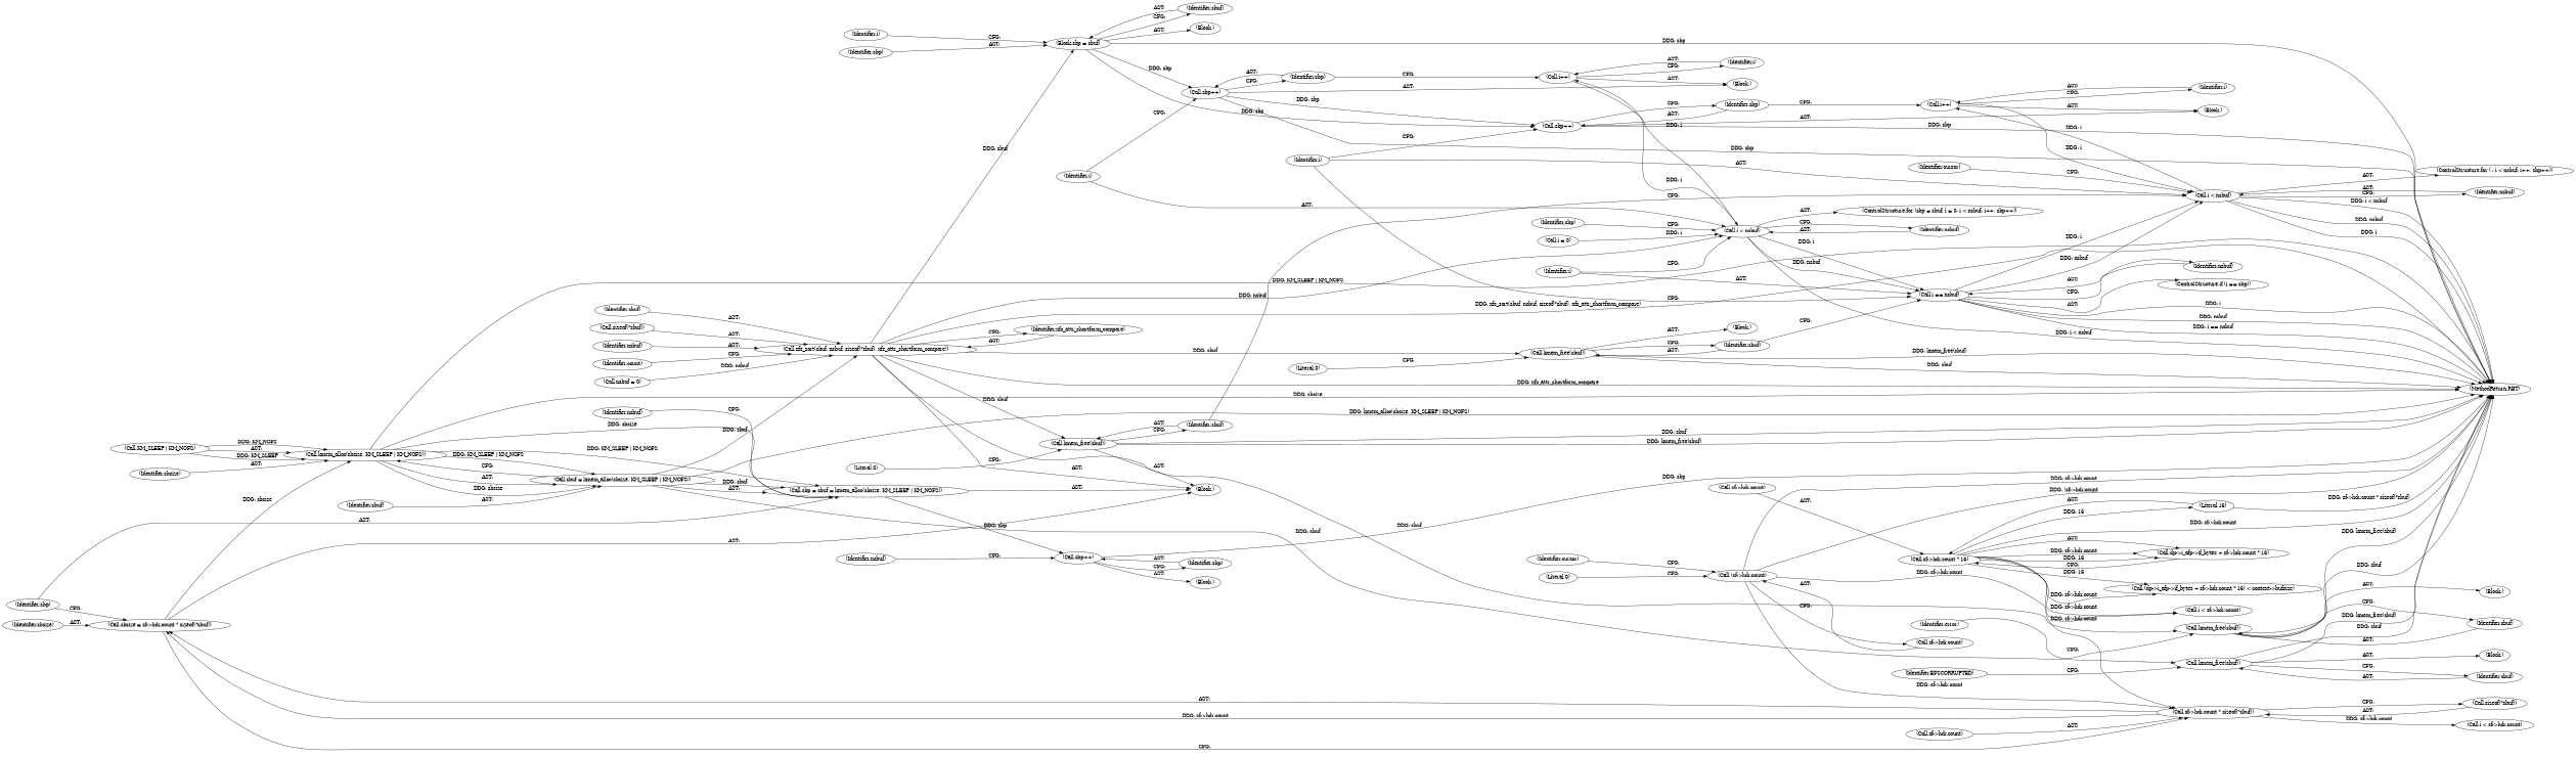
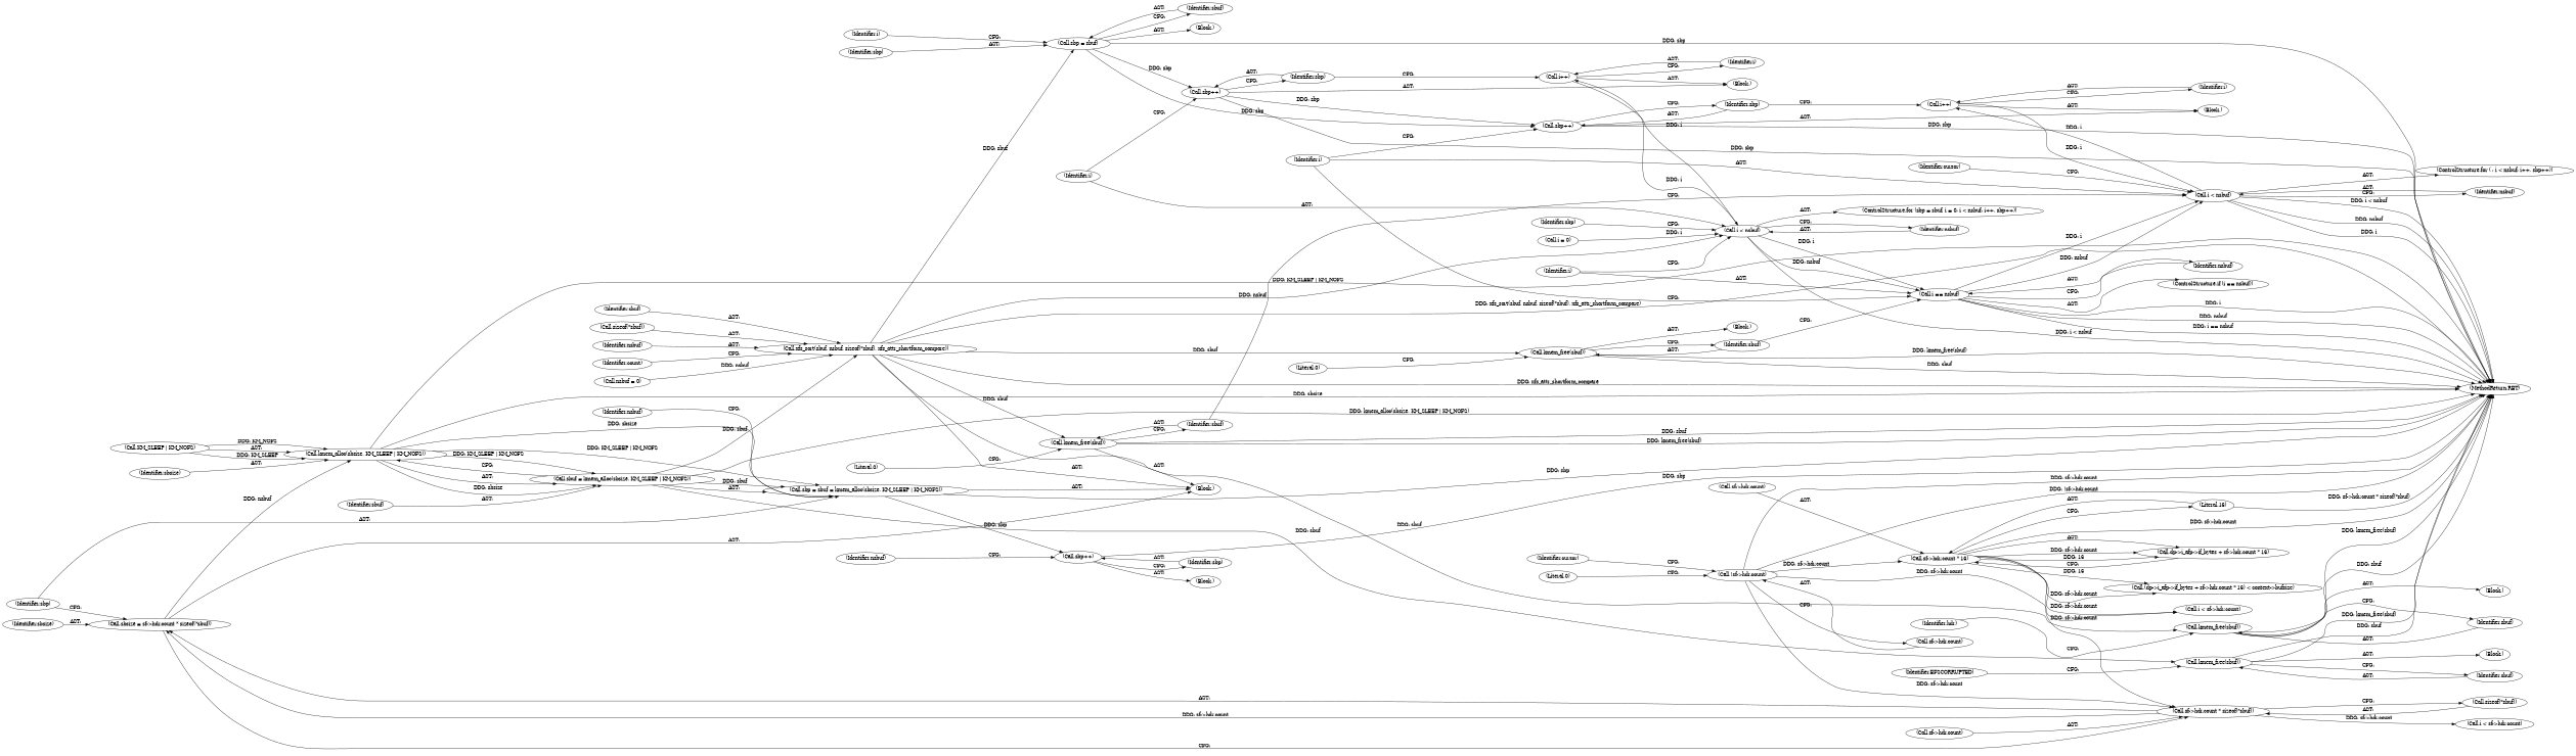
  digraph {
    rankdir=LR
    n1 [label="(Call,sbsize = sf->hdr.count * sizeof(*sbuf))"]
    n2 [label="(Call,sf->hdr.count * sizeof(*sbuf))"]
    n3 [label="(Call,kmem_alloc(sbsize, KM_SLEEP | KM_NOFS))"]
    n4 [label="(Block,)"]
    n5 [label="(Call,i < sf->hdr.count)"]
    n6 [label="(Call,sizeof(*sbuf))"]
    n7 [label="(MethodReturn,RET)"]
    n8 [label="(Call,sbp = sbuf = kmem_alloc(sbsize, KM_SLEEP | KM_NOFS))"]
    n9 [label="(Call,sbuf = kmem_alloc(sbsize, KM_SLEEP | KM_NOFS))"]
    n10 [label="(Call,!sf->hdr.count)"]
    n11 [label="(Call,sf->hdr.count * 16)"]
    n12 [label="(Call,sf->hdr.count)"]
    n13 [label="(Call,i < sf->hdr.count)"]
    n14 [label="(Call,dp->i_afp->if_bytes + sf->hdr.count * 16)"]
    n15 [label="(Literal,16)"]
    n16 [label="(Call,(dp->i_afp->if_bytes + sf->hdr.count * 16) < context->bufsize)"]
    n17 [label="(Call,sbp++)"]
    n18 [label="(Call,kmem_free(sbuf))"]
    n19 [label="(Call,xfs_sort(sbuf, nsbuf, sizeof(*sbuf), xfs_attr_shortform_compare))"]
    n20 [label="(Call,KM_SLEEP | KM_NOFS)"]
    n21 [label="(Identifier,sbp)"]
    n22 [label="(Block,)"]
    n23 [label="(Block,)"]
    n24 [label="(Identifier,sbuf)"]
-   n25 [label="(Block,sbp = sbuf)"]
+   n25 [label="(Call,sbp = sbuf)"]
    n26 [label="(Call,i < nsbuf)"]
    n27 [label="(Call,kmem_free(sbuf))"]
    n28 [label="(Call,kmem_free(sbuf))"]
    n29 [label="(Call,kmem_free(sbuf))"]
-   n30 [label="(Identifier,xfs_attr_shortform_compare)"]
    n31 [label="(Call,sbp++)"]
    n32 [label="(Call,sbp++)"]
    n33 [label="(Identifier,sbuf)"]
    n34 [label="(Block,)"]
    n35 [label="(Call,i++)"]
    n36 [label="(Call,i == nsbuf)"]
    n37 [label="(Identifier,nsbuf)"]
    n38 [label="(ControlStructure,for (sbp = sbuf, i = 0; i < nsbuf; i++, sbp++))"]
    n39 [label="(Identifier,sbuf)"]
    n40 [label="(Block,)"]
    n41 [label="(Identifier,sbuf)"]
    n42 [label="(Block,)"]
    n43 [label="(Identifier,sbuf)"]
    n44 [label="(Identifier,sbp)"]
    n45 [label="(Block,)"]
    n46 [label="(Identifier,sbp)"]
    n47 [label="(Block,)"]
    n48 [label="(Call,i++)"]
    n49 [label="(Identifier,i)"]
    n50 [label="(Call,i < nsbuf)"]
    n51 [label="(Identifier,nsbuf)"]
-   n52 [label="(ControlStructure,if (i == sbp))"]
+   n52 [label="(ControlStructure,if (i == nsbuf))"]
    n53 [label="(ControlStructure,for ( ; i < nsbuf; i++, sbp++))"]
    n54 [label="(Identifier,nsbuf)"]
    n55 [label="(Identifier,i)"]
    n56 [label="(Identifier,nsbuf)"]
    n57 [label="(Identifier,sbuf)"]
    n58 [label="(Identifier,cursor)"]
    n59 [label="(Call,i = 0)"]
    n60 [label="(Identifier,sbp)"]
    n61 [label="(Literal,0)"]
-   n62 [label="(Identifier,error)"]
+   n62 [label="(Identifier,hdr)"]
    n63 [label="(Identifier,sbuf)"]
    n64 [label="(Call,sizeof(*sbuf))"]
    n65 [label="(Call,sf->hdr.count)"]
    n66 [label="(Identifier,i)"]
    n67 [label="(Call,sf->hdr.count)"]
    n68 [label="(Identifier,nsbuf)"]
    n69 [label="(Identifier,i)"]
    n70 [label="(Identifier,nsbuf)"]
    n71 [label="(Identifier,cursor)"]
    n72 [label="(Identifier,count)"]
    n73 [label="(Identifier,i)"]
    n74 [label="(Identifier,EFSCORRUPTED)"]
    n75 [label="(Call,nsbuf = 0)"]
    n76 [label="(Identifier,sbp)"]
    n77 [label="(Identifier,i)"]
    n78 [label="(Literal,0)"]
    n79 [label="(Identifier,sbsize)"]
    n80 [label="(Identifier,sbp)"]
    n81 [label="(Identifier,sbsize)"]
    n82 [label="(Literal,0)"]
    n1 -> n2 [label="CFG: "]
-   n1 -> n3 [label="DDG: sbsize"]
+   n1 -> n3 [label="DDG: nsbuf"]
    n1 -> n4 [label="AST: "]
    n2 -> n1 [label="AST: "]
    n2 -> n1 [label="DDG: sf->hdr.count"]
    n2 -> n5 [label="DDG: sf->hdr.count"]
    n2 -> n6 [label="CFG: "]
    n3 -> n7 [label="DDG: KM_SLEEP | KM_NOFS"]
    n3 -> n7 [label="DDG: sbsize"]
    n3 -> n8 [label="DDG: sbsize"]
    n3 -> n8 [label="DDG: KM_SLEEP | KM_NOFS"]
    n3 -> n9 [label="AST: "]
    n3 -> n9 [label="DDG: sbsize"]
    n3 -> n9 [label="DDG: KM_SLEEP | KM_NOFS"]
    n6 -> n2 [label="AST: "]
    n8 -> n4 [label="AST: "]
+   n8 -> n7 [label="DDG: sbp"]
    n8 -> n17 [label="DDG: sbp"]
    n9 -> n3 [label="CFG: "]
    n9 -> n7 [label="DDG: kmem_alloc(sbsize, KM_SLEEP | KM_NOFS)"]
    n9 -> n8 [label="AST: "]
    n9 -> n8 [label="DDG: sbuf"]
    n9 -> n18 [label="DDG: sbuf"]
    n9 -> n19 [label="DDG: sbuf"]
    n10 -> n2 [label="DDG: sf->hdr.count"]
    n10 -> n7 [label="DDG: sf->hdr.count"]
    n10 -> n7 [label="DDG: !sf->hdr.count"]
+   n10 -> n11 [label="DDG: sf->hdr.count"]
    n10 -> n12 [label="CFG: "]
    n10 -> n13 [label="DDG: sf->hdr.count"]
    n11 -> n2 [label="DDG: sf->hdr.count"]
    n11 -> n7 [label="DDG: sf->hdr.count"]
    n11 -> n13 [label="DDG: sf->hdr.count"]
    n11 -> n14 [label="AST: "]
    n11 -> n14 [label="DDG: sf->hdr.count"]
    n11 -> n14 [label="DDG: 16"]
-   n11 -> n15 [label="DDG: 16"]
+   n11 -> n15 [label="CFG: "]
    n11 -> n16 [label="DDG: sf->hdr.count"]
    n11 -> n16 [label="DDG: 16"]
    n12 -> n10 [label="AST: "]
    n14 -> n11 [label="CFG: "]
    n15 -> n7 [label="DDG: sf->hdr.count * sizeof(*sbuf)"]
    n15 -> n11 [label="AST: "]
    n17 -> n7 [label="DDG: sbp"]
    n17 -> n21 [label="CFG: "]
    n17 -> n22 [label="AST: "]
    n18 -> n7 [label="DDG: sbuf"]
    n18 -> n7 [label="DDG: kmem_free(sbuf)"]
    n18 -> n23 [label="AST: "]
    n18 -> n24 [label="CFG: "]
    n19 -> n4 [label="AST: "]
    n19 -> n7 [label="DDG: xfs_attr_shortform_compare"]
    n19 -> n7 [label="DDG: xfs_sort(sbuf, nsbuf, sizeof(*sbuf), xfs_attr_shortform_compare)"]
    n19 -> n25 [label="DDG: sbuf"]
    n19 -> n26 [label="DDG: nsbuf"]
    n19 -> n27 [label="DDG: sbuf"]
    n19 -> n28 [label="DDG: sbuf"]
    n19 -> n29 [label="DDG: sbuf"]
-   n19 -> n30 [label="CFG: "]
    n20 -> n3 [label="AST: "]
    n20 -> n3 [label="DDG: KM_SLEEP"]
    n20 -> n3 [label="DDG: KM_NOFS"]
    n21 -> n17 [label="AST: "]
    n24 -> n18 [label="AST: "]
    n25 -> n7 [label="DDG: sbp"]
    n25 -> n31 [label="DDG: sbp"]
    n25 -> n32 [label="DDG: sbp"]
    n25 -> n33 [label="CFG: "]
    n25 -> n34 [label="AST: "]
    n26 -> n7 [label="DDG: i < nsbuf"]
    n26 -> n35 [label="DDG: i"]
    n26 -> n36 [label="DDG: i"]
    n26 -> n36 [label="DDG: nsbuf"]
    n26 -> n37 [label="CFG: "]
    n26 -> n38 [label="AST: "]
    n27 -> n7 [label="DDG: kmem_free(sbuf)"]
    n27 -> n7 [label="DDG: sbuf"]
    n27 -> n39 [label="CFG: "]
    n27 -> n40 [label="AST: "]
    n28 -> n7 [label="DDG: kmem_free(sbuf)"]
    n28 -> n7 [label="DDG: sbuf"]
    n28 -> n41 [label="CFG: "]
    n28 -> n42 [label="AST: "]
    n29 -> n4 [label="AST: "]
    n29 -> n7 [label="DDG: sbuf"]
    n29 -> n7 [label="DDG: kmem_free(sbuf)"]
    n29 -> n43 [label="CFG: "]
-   n30 -> n19 [label="AST: "]
    n31 -> n7 [label="DDG: sbp"]
    n31 -> n32 [label="DDG: sbp"]
    n31 -> n44 [label="CFG: "]
    n31 -> n45 [label="AST: "]
    n32 -> n7 [label="DDG: sbp"]
    n32 -> n46 [label="CFG: "]
    n32 -> n47 [label="AST: "]
    n33 -> n25 [label="AST: "]
    n35 -> n26 [label="DDG: i"]
    n35 -> n45 [label="AST: "]
    n35 -> n49 [label="CFG: "]
    n36 -> n7 [label="DDG: i"]
    n36 -> n7 [label="DDG: nsbuf"]
    n36 -> n7 [label="DDG: i == nsbuf"]
    n36 -> n50 [label="DDG: i"]
    n36 -> n50 [label="DDG: nsbuf"]
    n36 -> n51 [label="CFG: "]
    n36 -> n52 [label="AST: "]
    n37 -> n26 [label="AST: "]
    n39 -> n27 [label="AST: "]
    n39 -> n36 [label="CFG: "]
    n41 -> n28 [label="AST: "]
    n43 -> n29 [label="AST: "]
    n43 -> n50 [label="CFG: "]
    n44 -> n31 [label="AST: "]
    n44 -> n35 [label="CFG: "]
    n46 -> n32 [label="AST: "]
    n46 -> n48 [label="CFG: "]
    n48 -> n47 [label="AST: "]
    n48 -> n50 [label="DDG: i"]
    n48 -> n55 [label="CFG: "]
    n49 -> n35 [label="AST: "]
    n50 -> n7 [label="DDG: i < nsbuf"]
    n50 -> n7 [label="DDG: nsbuf"]
    n50 -> n7 [label="DDG: i"]
    n50 -> n48 [label="DDG: i"]
    n50 -> n53 [label="AST: "]
    n50 -> n54 [label="CFG: "]
    n51 -> n36 [label="AST: "]
    n54 -> n50 [label="AST: "]
    n55 -> n48 [label="AST: "]
    n56 -> n8 [label="CFG: "]
    n57 -> n19 [label="AST: "]
    n58 -> n50 [label="CFG: "]
    n59 -> n26 [label="DDG: i"]
    n60 -> n1 [label="CFG: "]
    n60 -> n8 [label="AST: "]
    n61 -> n29 [label="CFG: "]
    n62 -> n28 [label="CFG: "]
    n63 -> n9 [label="AST: "]
    n64 -> n19 [label="AST: "]
    n65 -> n11 [label="AST: "]
    n66 -> n26 [label="AST: "]
    n66 -> n31 [label="CFG: "]
    n67 -> n2 [label="AST: "]
    n68 -> n17 [label="CFG: "]
    n69 -> n25 [label="CFG: "]
    n70 -> n19 [label="AST: "]
    n71 -> n10 [label="CFG: "]
    n72 -> n19 [label="CFG: "]
    n73 -> n32 [label="CFG: "]
    n73 -> n36 [label="CFG: "]
    n73 -> n50 [label="AST: "]
    n74 -> n18 [label="CFG: "]
    n75 -> n19 [label="DDG: nsbuf"]
    n76 -> n26 [label="CFG: "]
    n77 -> n26 [label="CFG: "]
    n77 -> n36 [label="AST: "]
    n78 -> n10 [label="CFG: "]
    n79 -> n1 [label="AST: "]
    n80 -> n25 [label="AST: "]
    n81 -> n3 [label="AST: "]
    n82 -> n27 [label="CFG: "]
  }
